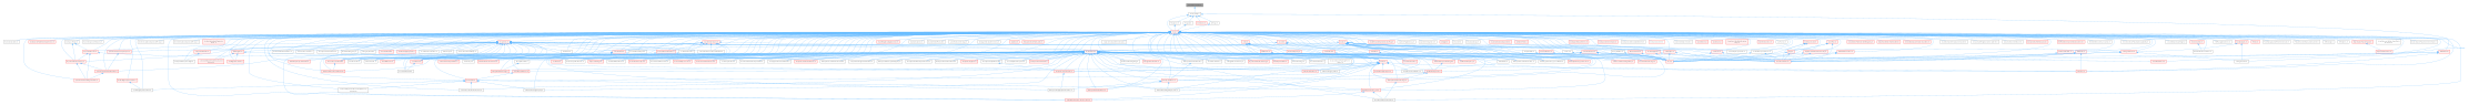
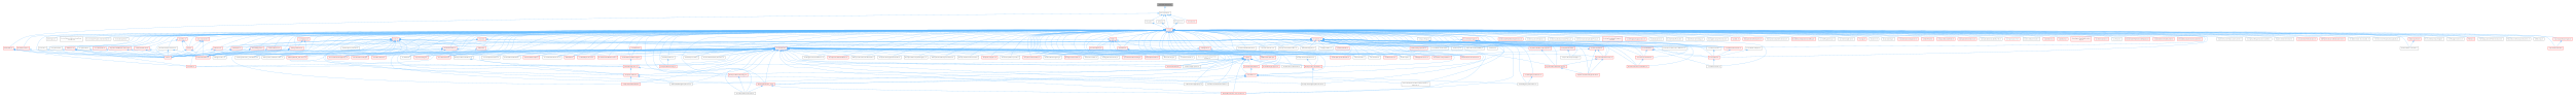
  digraph {
    fontname="IBM Plex Sans"
    node [color=red fillcolor="#FFF0F0" fontname="IBM Plex Sans" fontsize=10 shape=box style=filled]
    edge [color=steelblue1 dir=back fontname="IBM Plex Sans" fontsize=10 labelfontname=Helvetica labelfontsize=10 style=solid]
    n1 [color=gray40 fillcolor=grey60 fontcolor=black height=0.2 label="ReversePredicate.h" width=0.4]
    n2 [color=grey40 fillcolor=white height=0.2 label="BinaryHeap.h" width=0.4]
    n3 [height=0.2 label="Array.h" width=0.4]
    n4 [color=grey40 fillcolor=white height=0.2 label="HeapSort.h" width=0.4]
    n5 [color=grey40 fillcolor=white height=0.2 label="Heapify.h" width=0.4]
    n6 [height=0.2 label="IntroSort.h" width=0.4]
    n7 [color=grey40 fillcolor=white height=0.2 label="IsHeap.h" width=0.4]
    n8 [height=0.2 label="BitReader.h" width=0.4]
    n9 [color=grey40 fillcolor=white height=0.2 label="ABTesting.h" width=0.4]
    n10 [color=grey40 fillcolor=white height=0.2 label="AIHelpers.h" width=0.4]
    n11 [color=grey40 fillcolor=white height=0.2 label="ActorElementEditorAssetData\lInterface.h" width=0.4]
    n12 [color=grey40 fillcolor=white height=0.2 label="ActorSoundParameterInterface.h" width=0.4]
    n13 [color=grey40 fillcolor=white height=0.2 label="AndroidJavaEnv.h" width=0.4]
    n14 [color=grey40 fillcolor=white height=0.2 label="AnimDataModelHasher.h" width=0.4]
    n15 [height=0.2 label="AnimDataModelNotifyCollector.h" width=0.4]
    n16 [color=grey40 fillcolor=white height=0.2 label="AnimGraphAttributes.h" width=0.4]
    n17 [color=grey40 fillcolor=white height=0.2 label="AnimNodeEditMode.h" width=0.4]
    n18 [color=grey40 fillcolor=white height=0.2 label="AnimSequenceHelpers.h" width=0.4]
    n19 [height=0.2 label="App.h" width=0.4]
    n20 [height=0.2 label="Core.h" width=0.4]
    n21 [height=0.2 label="CoreSharedPCH.h" width=0.4]
    n22 [height=0.2 label="ArchiveFindCulprit.h" width=0.4]
    n23 [color=grey40 fillcolor=white height=0.2 label="ArchiveHasReferences.h" width=0.4]
    n24 [color=grey40 fillcolor=white height=0.2 label="ArchiveLoadCompressedProxy.h" width=0.4]
    n25 [height=0.2 label="ArchiveObjectCrc32.h" width=0.4]
    n26 [color=grey40 fillcolor=white height=0.2 label="ArchiveSaveCompressedProxy.h" width=0.4]
    n27 [height=0.2 label="ArchiveSerializedProperty\lChain.h" width=0.4]
    n28 [height=0.2 label="ArchiveShowReferences.h" width=0.4]
    n29 [color=grey40 fillcolor=white height=0.2 label="ArchiveStackTrace.h" width=0.4]
-   n30 [height=0.2 label="ArchiveUObjectFromStructured\lArchive.h" width=0.4]
    n31 [color=grey40 fillcolor=white height=0.2 label="ArrayBuilder.h" width=0.4]
    n32 [color=grey40 fillcolor=white height=0.2 label="ArrayReader.h" width=0.4]
    n33 [height=0.2 label="ArrayView.h" width=0.4]
    n34 [height=0.2 label="AssetData.h" width=0.4]
    n35 [color=grey40 fillcolor=white height=0.2 label="AssetRegistryGenerator.h" width=0.4]
    n36 [color=grey40 fillcolor=white height=0.2 label="AssetSourceFilenameCache.h" width=0.4]
    n37 [color=grey40 fillcolor=white height=0.2 label="CollectionDragDropOp.h" width=0.4]
    n38 [height=0.2 label="EdGraphSchema_K2.h" width=0.4]
    n39 [color=grey40 fillcolor=white height=0.2 label="BlueprintTypePromotion.h" width=0.4]
    n40 [height=0.2 label="EdGraphSchema_K2_Actions.h" width=0.4]
    n41 [color=grey40 fillcolor=white height=0.2 label="ExternalObjectAndActorDependency\lGatherer.h" width=0.4]
    n42 [height=0.2 label="AsyncLoading2.h" width=0.4]
    n43 [height=0.2 label="BezierChannelCurveModel.h" width=0.4]
    n44 [color=grey40 fillcolor=white height=0.2 label="BlueprintAssetHandler.h" width=0.4]
    n45 [height=0.2 label="BoolPropertyTrackEditor.h" width=0.4]
    n46 [color=grey40 fillcolor=white height=0.2 label="BulkDataRegistry.h" width=0.4]
    n47 [color=grey40 fillcolor=white height=0.2 label="CategoryModel.h" width=0.4]
    n48 [height=0.2 label="ChannelCurveModel.h" width=0.4]
    n49 [height=0.2 label="ChannelModel.h" width=0.4]
    n50 [height=0.2 label="CompositeBuffer.h" width=0.4]
    n51 [color=grey40 fillcolor=white height=0.2 label="CompactBinaryPackage.h" width=0.4]
    n52 [color=grey40 fillcolor=white height=0.2 label="ConstraintChannelCurveModel.h" width=0.4]
    n53 [color=grey40 fillcolor=white height=0.2 label="ConvexHull2.h" width=0.4]
    n54 [color=grey40 fillcolor=white height=0.2 label="ConvexHull3.h" width=0.4]
    n55 [height=0.2 label="CookPackageSplitter.h" width=0.4]
    n56 [height=0.2 label="CoreDelegates.h" width=0.4]
    n57 [height=0.2 label="CoreRedirects.h" width=0.4]
    n58 [height=0.2 label="CurveEditor.h" width=0.4]
    n59 [color=grey40 fillcolor=white height=0.2 label="CurveEditorUtils.h" width=0.4]
    n60 [height=0.2 label="CurveEditorSelection.h" width=0.4]
    n61 [color=grey40 fillcolor=white height=0.2 label="CurveEditorTree.h" width=0.4]
    n62 [color=grey40 fillcolor=white height=0.2 label="CurveEditorTreeFilter.h" width=0.4]
    n63 [height=0.2 label="CurveModel.h" width=0.4]
    n64 [color=grey40 fillcolor=white height=0.2 label="Delaunay2.h" width=0.4]
    n65 [color=grey40 fillcolor=white height=0.2 label="Delaunay3.h" width=0.4]
    n66 [color=grey40 fillcolor=white height=0.2 label="DetectExteriorVisibility.h" width=0.4]
    n67 [height=0.2 label="DynamicMesh3.h" width=0.4]
    n68 [height=0.2 label="ConvexDecomposition3.h" width=0.4]
    n69 [height=0.2 label="DynamicMeshChangeTracker.h" width=0.4]
    n70 [height=0.2 label="DynamicMeshOverlay.h" width=0.4]
    n71 [height=0.2 label="DynamicMeshAttributeSet.h" width=0.4]
    n72 [height=0.2 label="DynamicMeshSculptLayers.h" width=0.4]
    n73 [height=0.2 label="FileHelper.h" width=0.4]
    n74 [height=0.2 label="FileRegions.h" width=0.4]
    n75 [height=0.2 label="BulkData.h" width=0.4]
    n76 [height=0.2 label="FileRegionArchive.h" width=0.4]
    n77 [height=0.2 label="FindReferencersArchive.h" width=0.4]
    n78 [color=grey40 fillcolor=white height=0.2 label="FitKDOP3.h" width=0.4]
    n79 [height=0.2 label="AssetBundleData.h" width=0.4]
    n80 [color=grey40 fillcolor=white height=0.2 label="AssetImportTask.h" width=0.4]
    n81 [height=0.2 label="AssetManagerTypes.h" width=0.4]
    n82 [height=0.2 label="AssetRegistryInterface.h" width=0.4]
    n83 [height=0.2 label="AssetRegistryTagsContext.h" width=0.4]
    n84 [color=grey40 fillcolor=white height=0.2 label="AssetTypeActions_SoundBase.h" width=0.4]
    n85 [color=grey40 fillcolor=white height=0.2 label="AudioAnalytics.h" width=0.4]
    n86 [color=grey40 fillcolor=white height=0.2 label="AudioEditorModule.h" width=0.4]
    n87 [color=grey40 fillcolor=white height=0.2 label="AudioFormatSettings.h" width=0.4]
    n88 [color=grey40 fillcolor=white height=0.2 label="AutomatedAssetImportData.h" width=0.4]
    n89 [color=grey40 fillcolor=white height=0.2 label="AverageOverlayToVertices.h" width=0.4]
    n90 [color=grey40 fillcolor=white height=0.2 label="BPVariableDragDropAction.h" width=0.4]
    n91 [height=0.2 label="Base64.h" width=0.4]
    n92 [height=0.2 label="BinaryArchiveFormatter.h" width=0.4]
    n93 [color=grey40 fillcolor=white height=0.2 label="BindingLifetimeTrackEditor.h" width=0.4]
    n94 [height=0.2 label="CoreNet.h" width=0.4]
    n95 [height=0.2 label="BitWriter.h" width=0.4]
    n96 [height=0.2 label="BlueprintActionDatabase.h" width=0.4]
    n97 [height=0.2 label="BlueprintActionFilter.h" width=0.4]
    n98 [color=grey40 fillcolor=white height=0.2 label="BlueprintDragDropMenuItem.h" width=0.4]
    n99 [color=grey40 fillcolor=white height=0.2 label="BlueprintActionMenuBuilder.h" width=0.4]
    n100 [color=grey40 fillcolor=white height=0.2 label="BlueprintActionMenuItem.h" width=0.4]
    n101 [color=grey40 fillcolor=white height=0.2 label="BlueprintCompilerExtension.h" width=0.4]
    n102 [height=0.2 label="BlueprintEditor.h" width=0.4]
    n103 [height=0.2 label="BlueprintEditorModes.h" width=0.4]
    n104 [color=grey40 fillcolor=white height=0.2 label="BlueprintEditorModule.h" width=0.4]
    n105 [height=0.2 label="BlueprintEditorSettings.h" width=0.4]
    n106 [color=grey40 fillcolor=white height=0.2 label="BlueprintGraphModule.h" width=0.4]
    n107 [color=grey40 fillcolor=white height=0.2 label="BlueprintManagedListDetails.h" width=0.4]
    n108 [color=grey40 fillcolor=white height=0.2 label="BlueprintNamespaceRegistry.h" width=0.4]
    n109 [color=grey40 fillcolor=white height=0.2 label="BlueprintNodeTemplateCache.h" width=0.4]
    n110 [color=grey40 fillcolor=white height=0.2 label="BlueprintPaletteFavorites.h" width=0.4]
    n111 [height=0.2 label="BlueprintSupport.h" width=0.4]
    n112 [height=0.2 label="Box2D.h" width=0.4]
    n113 [height=0.2 label="Class.h" width=0.4]
    n114 [color=grey40 fillcolor=white height=0.2 label="BuiltInChannelEditors.h" width=0.4]
    n115 [height=0.2 label="ClassIconFinder.h" width=0.4]
    n116 [color=grey40 fillcolor=white height=0.2 label="EditorCategoryUtils.h" width=0.4]
    n117 [height=0.2 label="CoreMinimal.h" width=0.4]
    n118 [color=grey40 fillcolor=white height=0.2 label="ChunkDependencyInfo.h" width=0.4]
    n119 [height=0.2 label="CompilerResultsLog.h" width=0.4]
    n120 [height=0.2 label="ComponentVisualizer.h" width=0.4]
    n121 [height=0.2 label="ConnectionDrawingPolicy.h" width=0.4]
    n122 [height=0.2 label="CurveEditorSettings.h" width=0.4]
    n123 [color=grey40 fillcolor=white height=0.2 label="DeferredMessageLog.h" width=0.4]
    n124 [height=0.2 label="DesignerExtension.h" width=0.4]
    n125 [color=grey40 fillcolor=white height=0.2 label="DetailsDiff.h" width=0.4]
    n126 [color=grey40 fillcolor=white height=0.2 label="DiTOrientedBox.h" width=0.4]
    n127 [color=grey40 fillcolor=white height=0.2 label="DialogueWaveFactory.h" width=0.4]
    n128 [height=0.2 label="DynamicRenderScaling.h" width=0.4]
    n129 [height=0.2 label="EdGraphNode_Comment.h" width=0.4]
    n130 [color=grey40 fillcolor=white height=0.2 label="EdGraphToken.h" width=0.4]
    n131 [height=0.2 label="EdGraphUtilities.h" width=0.4]
    n132 [color=grey40 fillcolor=white height=0.2 label="EditorSettings.h" width=0.4]
    n133 [color=grey40 fillcolor=white height=0.2 label="EnumEditorUtils.h" width=0.4]
    n134 [color=grey40 fillcolor=white height=0.2 label="ExclusiveLoadPackageTime\lTracker.h" width=0.4]
    n135 [height=0.2 label="FindInBlueprintManager.h" width=0.4]
    n136 [height=0.2 label="FindInBlueprints.h" width=0.4]
    n137 [height=0.2 label="BufferArchive.h" width=0.4]
    n138 [color=grey40 fillcolor=white height=0.2 label="BufferedOutputDevice.h" width=0.4]
    n139 [height=0.2 label="BuildResultDependenciesMap.h" width=0.4]
    n140 [color=grey40 fillcolor=white height=0.2 label="CachedPagedArray.h" width=0.4]
    n141 [color=grey40 fillcolor=white height=0.2 label="CachedStringStore.h" width=0.4]
    n142 [height=0.2 label="Change.h" width=0.4]
    n143 [color=grey40 fillcolor=white height=0.2 label="Channel.h" width=0.4]
    n144 [color=grey40 fillcolor=white height=0.2 label="ChaosCooking.h" width=0.4]
    n145 [height=0.2 label="CircularBuffer.h" width=0.4]
    n146 [height=0.2 label="ClusterUnionComponent.h" width=0.4]
    n147 [height=0.2 label="ColliderMesh.h" width=0.4]
    n148 [height=0.2 label="Color.h" width=0.4]
    n149 [height=0.2 label="ColorList.h" width=0.4]
    n150 [color=grey40 fillcolor=white height=0.2 label="ColorPropertySection.h" width=0.4]
    n151 [height=0.2 label="ConfigCacheIni.h" width=0.4]
    n152 [color=grey40 fillcolor=white height=0.2 label="ConfigContext.h" width=0.4]
    n153 [height=0.2 label="CurveDrawInfo.h" width=0.4]
    n154 [height=0.2 label="DiffUtils.h" width=0.4]
    n155 [height=0.2 label="CommandLine.h" width=0.4]
    n156 [height=0.2 label="CompactBinaryWriter.h" width=0.4]
    n157 [color=grey40 fillcolor=white height=0.2 label="CompactMaps.h" width=0.4]
    n158 [height=0.2 label="ComponentInterfaces.h" width=0.4]
    n159 [color=grey40 fillcolor=white height=0.2 label="CompressedGrowableBuffer.h" width=0.4]
    n160 [fillcolor=white height=0.2 label="CompressionUtil.h" width=0.4]
    n161 [height=0.2 label="ConfigTypes.h" width=0.4]
    n162 [color=grey40 fillcolor=white height=0.2 label="ContextObjectStore.h" width=0.4]
    n163 [height=0.2 label="CookEvents.h" width=0.4]
    n164 [height=0.2 label="CookStats.h" width=0.4]
    n165 [height=0.2 label="CoreAsyncTaskNotification\lImpl.h" width=0.4]
    n166 [height=0.2 label="CoreMisc.h" width=0.4]
    n167 [height=0.2 label="CoreNetContext.h" width=0.4]
    n168 [color=grey40 fillcolor=white height=0.2 label="CsvParser.h" width=0.4]
    n169 [height=0.2 label="CsvProfiler.h" width=0.4]
    n170 [color=grey40 fillcolor=white height=0.2 label="Culture.h" width=0.4]
    n171 [color=grey40 fillcolor=white height=0.2 label="CurveEditorHelpers.h" width=0.4]
    n172 [height=0.2 label="CurveEditorTypes.h" width=0.4]
    n173 [height=0.2 label="CustomVersion.h" width=0.4]
    n174 [height=0.2 label="EditorBulkData.h" width=0.4]
    n175 [height=0.2 label="DataDrivenPlatformInfoRegistry.h" width=0.4]
    n176 [height=0.2 label="DataflowEditorToolBuilder.h" width=0.4]
    n177 [height=0.2 label="DerivedDataCacheCommandlet.h" width=0.4]
    n178 [color=grey40 fillcolor=white height=0.2 label="DiffCookCommandlet.h" width=0.4]
    n179 [height=0.2 label="DirectoryTree.h" width=0.4]
    n180 [color=grey40 fillcolor=white height=0.2 label="DoubleChannelEvaluatorSystem.h" width=0.4]
    n181 [color=grey40 fillcolor=white height=0.2 label="DumpAssetRegistryCommandlet.h" width=0.4]
    n182 [color=grey40 fillcolor=white height=0.2 label="DynamicBoneAttribute.h" width=0.4]
    n183 [height=0.2 label="DynamicBufferAllocator.h" width=0.4]
    n184 [height=0.2 label="DynamicRHIResourceArray.h" width=0.4]
    n185 [height=0.2 label="EdModeInteractiveToolsContext.h" width=0.4]
    n186 [color=grey40 fillcolor=white height=0.2 label="EmbeddedCommunication.h" width=0.4]
    n187 [height=0.2 label="EnumProperty.h" width=0.4]
    n188 [color=grey40 fillcolor=white height=0.2 label="EventContextsPlaybackCapability.h" width=0.4]
    n189 [height=0.2 label="ExpressionParser.h" width=0.4]
    n190 [height=0.2 label="ExpressionParserTypes.h" width=0.4]
    n191 [color=grey40 fillcolor=white height=0.2 label="ExtrudeBoundaryEdges.h" width=0.4]
    n192 [height=0.2 label="FeedbackContext.h" width=0.4]
    n193 [height=0.2 label="Field.h" width=0.4]
    n194 [height=0.2 label="FieldPath.h" width=0.4]
    n195 [height=0.2 label="FieldPathProperty.h" width=0.4]
    n196 [color=grey40 fillcolor=white height=0.2 label="FileManagerGeneric.h" width=0.4]
    n197 [height=0.2 label="FilterCollection.h" width=0.4]
    n198 [height=0.2 label="Filters.h" width=0.4]
    n199 [color=grey40 fillcolor=white height=0.2 label="FlatTriangulationMeshGenerator.h" width=0.4]
    n200 [color=grey40 fillcolor=white height=0.2 label="FloatChannelEvaluatorSystem.h" width=0.4]
    n1 -> n2
    n2 -> n3
    n2 -> n4
    n2 -> n5
    n2 -> n6
    n2 -> n7
    n2 -> n8
    n3 -> n9
    n3 -> n10
    n3 -> n11
    n3 -> n12
    n3 -> n13
    n3 -> n14
    n3 -> n15
    n3 -> n16
    n3 -> n17
    n3 -> n18
    n3 -> n19
    n3 -> n20
    n3 -> n21
    n3 -> n22
    n3 -> n23
    n3 -> n24
    n3 -> n25
    n3 -> n26
    n3 -> n27
    n3 -> n28
    n3 -> n29
-   n3 -> n30
    n3 -> n31
    n3 -> n32
    n3 -> n33
    n3 -> n34
    n3 -> n35
    n3 -> n36
    n3 -> n37
    n3 -> n38
    n3 -> n39
    n3 -> n40
    n3 -> n41
    n3 -> n42
    n3 -> n43
    n3 -> n44
    n3 -> n45
    n3 -> n46
    n3 -> n47
    n3 -> n48
    n3 -> n49
    n3 -> n50
    n3 -> n51
    n3 -> n52
    n3 -> n53
    n3 -> n54
    n3 -> n55
    n3 -> n56
    n3 -> n57
    n3 -> n58
    n3 -> n59
    n3 -> n60
    n3 -> n61
    n3 -> n62
    n3 -> n63
    n3 -> n64
    n3 -> n65
    n3 -> n66
    n3 -> n67
    n3 -> n68
    n3 -> n69
    n3 -> n70
    n3 -> n71
    n3 -> n72
    n3 -> n73
    n3 -> n74
    n3 -> n75
    n3 -> n76
    n3 -> n77
    n3 -> n78
    n3 -> n79
    n3 -> n80
    n3 -> n81
    n3 -> n82
    n3 -> n83
    n3 -> n84
    n3 -> n85
    n3 -> n86
    n3 -> n87
    n3 -> n88
    n3 -> n89
    n3 -> n90
    n3 -> n91
    n3 -> n92
    n3 -> n93
    n3 -> n94
    n3 -> n95
    n3 -> n96
    n3 -> n97
    n3 -> n98
    n3 -> n99
    n3 -> n100
    n3 -> n101
    n3 -> n102
    n3 -> n103
    n3 -> n104
    n3 -> n105
    n3 -> n106
    n3 -> n107
    n3 -> n108
    n3 -> n109
    n3 -> n110
    n3 -> n111
    n3 -> n112
    n3 -> n113
    n3 -> n114
    n3 -> n115
    n3 -> n116
    n3 -> n117
    n3 -> n118
    n3 -> n119
    n3 -> n120
    n3 -> n121
    n3 -> n122
    n3 -> n123
    n3 -> n124
    n3 -> n125
    n3 -> n126
    n3 -> n127
    n3 -> n128
    n3 -> n129
    n3 -> n130
    n3 -> n131
    n3 -> n132
    n3 -> n133
    n3 -> n134
    n3 -> n135
    n3 -> n136
    n3 -> n137
    n3 -> n138
    n3 -> n139
    n3 -> n140
    n3 -> n141
    n3 -> n142
    n3 -> n143
    n3 -> n144
    n3 -> n145
    n3 -> n146
    n3 -> n147
    n3 -> n148
    n3 -> n149
    n3 -> n150
    n3 -> n151
    n3 -> n152
    n3 -> n153
    n3 -> n154
    n3 -> n155
    n3 -> n156
    n3 -> n157
    n3 -> n158
    n3 -> n159
    n3 -> n160
    n3 -> n161
    n3 -> n162
    n3 -> n163
    n3 -> n164
    n3 -> n165
    n3 -> n166
    n3 -> n167
    n3 -> n168
    n3 -> n169
    n3 -> n170
    n3 -> n171
    n3 -> n172
    n3 -> n173
    n3 -> n174
    n3 -> n175
    n3 -> n176
    n3 -> n177
    n3 -> n178
    n3 -> n179
    n3 -> n180
    n3 -> n181
    n3 -> n182
    n3 -> n183
    n3 -> n184
    n3 -> n185
    n3 -> n186
    n3 -> n187
    n3 -> n188
    n3 -> n189
    n3 -> n190
    n3 -> n191
    n3 -> n192
    n3 -> n193
    n3 -> n194
    n3 -> n195
    n3 -> n196
    n3 -> n197
    n3 -> n198
    n3 -> n199
    n3 -> n200
    n4 -> n3
    n5 -> n3
    n7 -> n3
    n8 -> n20
    n8 -> n21
    n8 -> n94
    n19 -> n20
    n19 -> n21
    n31 -> n20
    n32 -> n20
    n33 -> n14
    n33 -> n20
    n33 -> n21
    n33 -> n29
    n33 -> n34
    n33 -> n40
    n33 -> n42
    n33 -> n43
    n33 -> n44
    n33 -> n45
    n33 -> n46
    n33 -> n47
    n33 -> n48
    n33 -> n49
    n33 -> n50
    n33 -> n52
    n33 -> n53
    n33 -> n54
    n33 -> n55
    n33 -> n56
    n33 -> n57
    n33 -> n58
    n33 -> n60
    n33 -> n61
    n33 -> n62
    n33 -> n63
    n33 -> n64
    n33 -> n65
    n33 -> n66
    n33 -> n67
    n33 -> n70
    n33 -> n71
    n33 -> n72
    n33 -> n73
    n33 -> n74
    n33 -> n77
    n33 -> n78
    n34 -> n35
    n34 -> n36
    n34 -> n37
    n34 -> n38
    n34 -> n41
    n38 -> n39
    n38 -> n40
    n48 -> n43
    n50 -> n51
    n56 -> n20
    n56 -> n21
    n58 -> n59
    n60 -> n58
    n61 -> n58
    n63 -> n48
    n63 -> n58
    n63 -> n59
    n67 -> n68
    n67 -> n69
    n67 -> n70
    n70 -> n69
    n70 -> n71
    n71 -> n69
    n72 -> n71
    n73 -> n20
    n73 -> n21
-   n74 -> n30
    n74 -> n75
    n74 -> n76
    n79 -> n34
    n82 -> n35
    n95 -> n20
    n95 -> n21
    n95 -> n94
    n97 -> n98
    n102 -> n90
    n102 -> n98
    n102 -> n103
    n104 -> n102
    n105 -> n39
    n106 -> n97
    n112 -> n20
    n112 -> n21
    n112 -> n113
    n112 -> n117
    n113 -> n34
    n113 -> n38
    n113 -> n40
    n113 -> n79
    n113 -> n81
    n113 -> n90
    n113 -> n94
    n113 -> n97
    n113 -> n105
    n113 -> n114
    n113 -> n115
    n113 -> n116
    n117 -> n16
    n117 -> n17
    n117 -> n20
    n117 -> n21
    n117 -> n22
    n117 -> n23
    n117 -> n25
    n117 -> n28
    n117 -> n36
    n117 -> n37
    n117 -> n38
    n117 -> n39
    n117 -> n40
    n117 -> n42
    n117 -> n45
    n117 -> n53
    n117 -> n54
    n117 -> n57
    n117 -> n64
    n117 -> n68
    n117 -> n75
    n117 -> n77
    n117 -> n80
    n117 -> n84
    n117 -> n88
    n117 -> n90
    n117 -> n93
    n117 -> n96
    n117 -> n97
    n117 -> n99
    n117 -> n100
    n117 -> n102
    n117 -> n103
    n117 -> n104
    n117 -> n105
    n117 -> n106
    n117 -> n107
    n117 -> n108
    n117 -> n109
    n117 -> n110
    n117 -> n111
    n117 -> n115
    n117 -> n116
    n117 -> n118
    n117 -> n119
    n117 -> n120
    n117 -> n121
    n117 -> n122
    n117 -> n123
    n117 -> n124
    n117 -> n125
    n117 -> n126
    n117 -> n127
    n117 -> n128
    n117 -> n129
    n117 -> n130
    n117 -> n131
    n117 -> n132
    n117 -> n133
    n117 -> n134
    n117 -> n135
    n117 -> n136
    n117 -> n153
    n130 -> n119
    n135 -> n136
    n136 -> n102
    n136 -> n105
    n137 -> n20
    n138 -> n20
    n138 -> n21
    n145 -> n20
    n148 -> n20
    n148 -> n21
    n148 -> n38
    n148 -> n63
    n148 -> n73
    n148 -> n84
    n148 -> n100
    n148 -> n102
    n148 -> n121
    n148 -> n122
    n148 -> n129
    n148 -> n136
    n148 -> n149
    n148 -> n150
    n148 -> n151
    n148 -> n153
    n148 -> n154
    n149 -> n20
    n149 -> n21
    n151 -> n20
    n151 -> n21
    n151 -> n152
    n154 -> n125
    n155 -> n19
    n155 -> n20
    n155 -> n21
    n157 -> n67
    n157 -> n70
    n161 -> n151
    n161 -> n152
    n166 -> n19
    n166 -> n20
    n166 -> n21
    n169 -> n135
    n170 -> n20
    n171 -> n58
    n172 -> n43
    n172 -> n48
    n172 -> n52
    n172 -> n58
    n172 -> n60
    n172 -> n61
    n172 -> n63
    n172 -> n153
    n173 -> n20
    n173 -> n21
    n173 -> n42
    n173 -> n75
    n173 -> n174
    n179 -> n178
    n184 -> n20
    n184 -> n21
    n190 -> n189
    n192 -> n20
    n192 -> n21
    n193 -> n94
    n193 -> n97
    n193 -> n113
    n193 -> n187
    n193 -> n194
    n193 -> n195
    n194 -> n113
    n194 -> n195
    n197 -> n21
  }
